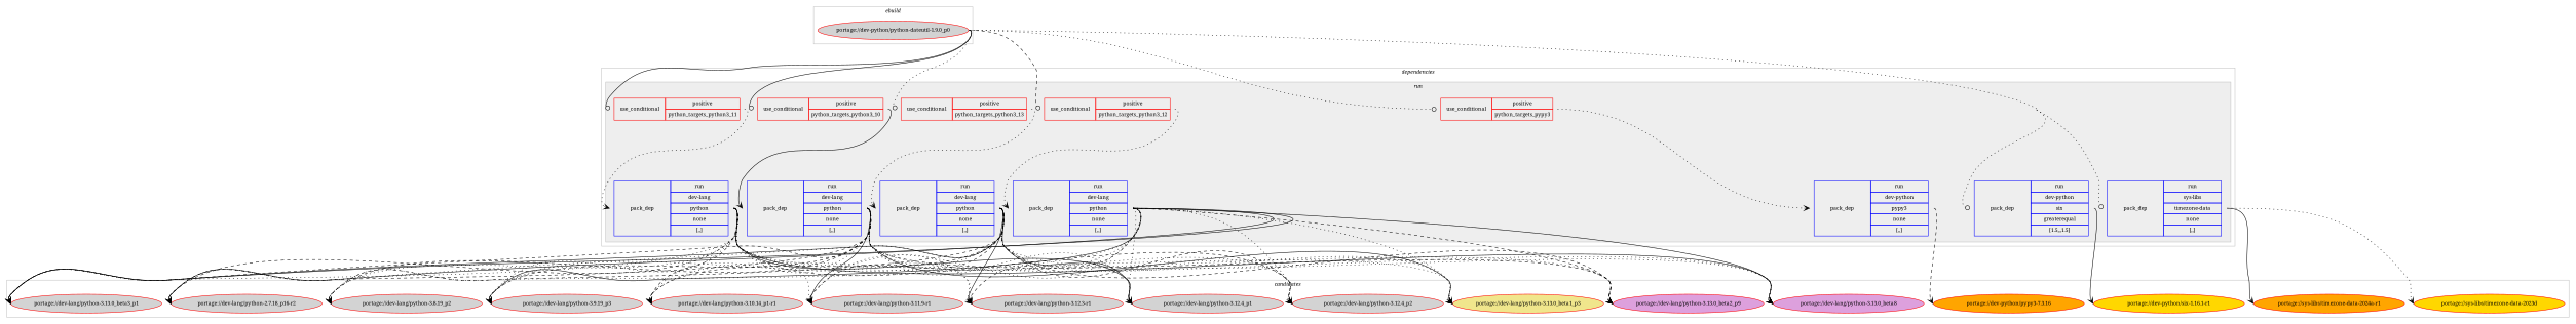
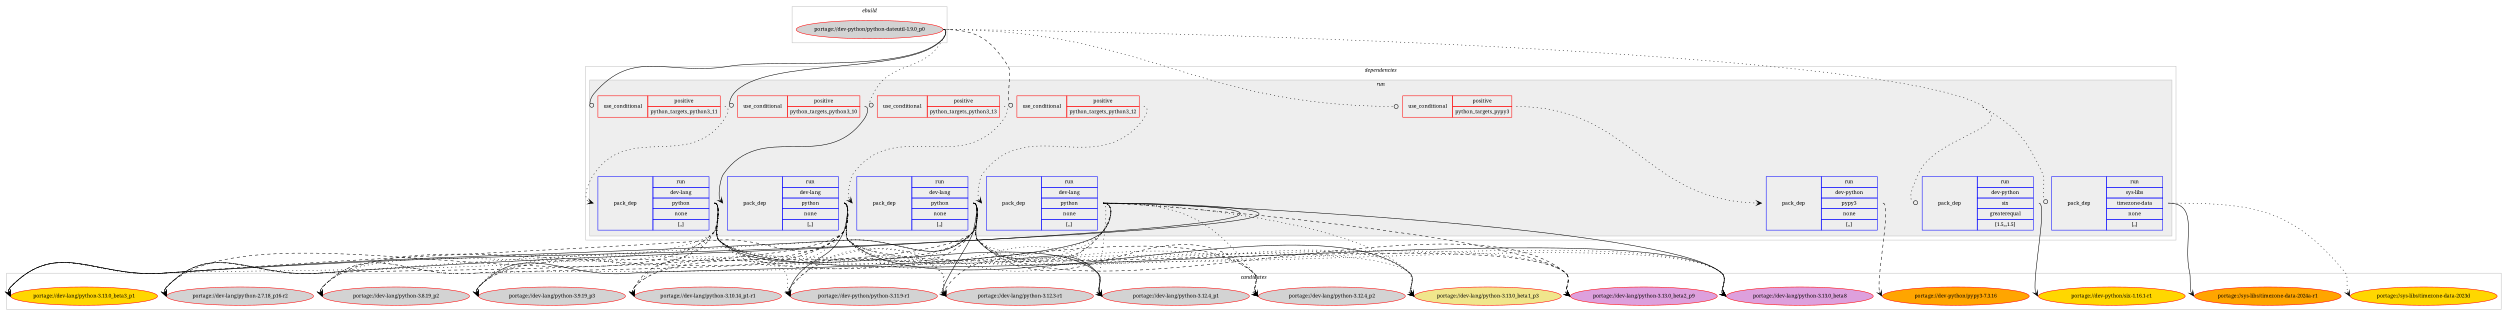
  digraph {
    compound=true
    concentrate=true
    fontname="Noto Serif"
    fontsize=10
    newrank=true
    rankdir=TB
    ranksep=1.5
    node [color=red fontname="Noto Serif" fontsize=10 style=filled]
    edge [arrowhead=vee fontname="Noto Serif" headport=w style=dotted tailport=e weight=100]
    n1 [fillcolor=lightgrey label="portage://dev-python/python-dateutil-1.9.0_p0" width=4]
    n2 [color=blue label=<<TABLE BORDER="0" CELLBORDER="1" CELLSPACING="0" CELLPADDING="4" WIDTH="220"><TR><TD ROWSPAN="6" CELLPADDING="30">pack_dep</TD></TR><TR><TD WIDTH="110">run</TD></TR><TR><TD>dev-python</TD></TR><TR><TD>pypy3</TD></TR><TR><TD>none</TD></TR><TR><TD>[,,]</TD></TR></TABLE>> shape=none style=""]
    n3 [label=<<TABLE BORDER="0" CELLBORDER="1" CELLSPACING="0" CELLPADDING="4"><TR><TD ROWSPAN="3" CELLPADDING="10">use_conditional</TD></TR><TR><TD>positive</TD></TR><TR><TD>python_targets_pypy3</TD></TR></TABLE>> shape=none style=""]
    n4 [color=blue label=<<TABLE BORDER="0" CELLBORDER="1" CELLSPACING="0" CELLPADDING="4" WIDTH="220"><TR><TD ROWSPAN="6" CELLPADDING="30">pack_dep</TD></TR><TR><TD WIDTH="110">run</TD></TR><TR><TD>dev-lang</TD></TR><TR><TD>python</TD></TR><TR><TD>none</TD></TR><TR><TD>[,,]</TD></TR></TABLE>> shape=none style=""]
    n5 [label=<<TABLE BORDER="0" CELLBORDER="1" CELLSPACING="0" CELLPADDING="4"><TR><TD ROWSPAN="3" CELLPADDING="10">use_conditional</TD></TR><TR><TD>positive</TD></TR><TR><TD>python_targets_python3_10</TD></TR></TABLE>> shape=none style=""]
    n6 [color=blue label=<<TABLE BORDER="0" CELLBORDER="1" CELLSPACING="0" CELLPADDING="4" WIDTH="220"><TR><TD ROWSPAN="6" CELLPADDING="30">pack_dep</TD></TR><TR><TD WIDTH="110">run</TD></TR><TR><TD>dev-lang</TD></TR><TR><TD>python</TD></TR><TR><TD>none</TD></TR><TR><TD>[,,]</TD></TR></TABLE>> shape=none style=""]
    n7 [label=<<TABLE BORDER="0" CELLBORDER="1" CELLSPACING="0" CELLPADDING="4"><TR><TD ROWSPAN="3" CELLPADDING="10">use_conditional</TD></TR><TR><TD>positive</TD></TR><TR><TD>python_targets_python3_11</TD></TR></TABLE>> shape=none style=""]
    n8 [color=blue label=<<TABLE BORDER="0" CELLBORDER="1" CELLSPACING="0" CELLPADDING="4" WIDTH="220"><TR><TD ROWSPAN="6" CELLPADDING="30">pack_dep</TD></TR><TR><TD WIDTH="110">run</TD></TR><TR><TD>dev-lang</TD></TR><TR><TD>python</TD></TR><TR><TD>none</TD></TR><TR><TD>[,,]</TD></TR></TABLE>> shape=none style=""]
    n9 [label=<<TABLE BORDER="0" CELLBORDER="1" CELLSPACING="0" CELLPADDING="4"><TR><TD ROWSPAN="3" CELLPADDING="10">use_conditional</TD></TR><TR><TD>positive</TD></TR><TR><TD>python_targets_python3_12</TD></TR></TABLE>> shape=none style=""]
    n10 [color=blue label=<<TABLE BORDER="0" CELLBORDER="1" CELLSPACING="0" CELLPADDING="4" WIDTH="220"><TR><TD ROWSPAN="6" CELLPADDING="30">pack_dep</TD></TR><TR><TD WIDTH="110">run</TD></TR><TR><TD>dev-lang</TD></TR><TR><TD>python</TD></TR><TR><TD>none</TD></TR><TR><TD>[,,]</TD></TR></TABLE>> shape=none style=""]
    n11 [label=<<TABLE BORDER="0" CELLBORDER="1" CELLSPACING="0" CELLPADDING="4"><TR><TD ROWSPAN="3" CELLPADDING="10">use_conditional</TD></TR><TR><TD>positive</TD></TR><TR><TD>python_targets_python3_13</TD></TR></TABLE>> shape=none style=""]
    n12 [color=blue label=<<TABLE BORDER="0" CELLBORDER="1" CELLSPACING="0" CELLPADDING="4" WIDTH="220"><TR><TD ROWSPAN="6" CELLPADDING="30">pack_dep</TD></TR><TR><TD WIDTH="110">run</TD></TR><TR><TD>dev-python</TD></TR><TR><TD>six</TD></TR><TR><TD>greaterequal</TD></TR><TR><TD>[1.5,,,1.5]</TD></TR></TABLE>> shape=none style=""]
    n13 [color=blue label=<<TABLE BORDER="0" CELLBORDER="1" CELLSPACING="0" CELLPADDING="4" WIDTH="220"><TR><TD ROWSPAN="6" CELLPADDING="30">pack_dep</TD></TR><TR><TD WIDTH="110">run</TD></TR><TR><TD>sys-libs</TD></TR><TR><TD>timezone-data</TD></TR><TR><TD>none</TD></TR><TR><TD>[,,]</TD></TR></TABLE>> shape=none style=""]
    n14 [fillcolor=orange label="portage://dev-python/pypy3-7.3.16" width=4]
-   n15 [fillcolor=lightgrey label="portage://dev-lang/python-3.13.0_beta3_p1" width=4]
+   n15 [fillcolor=gold label="portage://dev-lang/python-3.13.0_beta3_p1" width=4]
    n16 [fillcolor=plum label="portage://dev-lang/python-3.13.0_beta8" width=4]
    n17 [fillcolor=plum label="portage://dev-lang/python-3.13.0_beta2_p9" width=4]
    n18 [fillcolor=khaki label="portage://dev-lang/python-3.13.0_beta1_p3" width=4]
    n19 [fillcolor=lightgrey label="portage://dev-lang/python-3.12.4_p2" width=4]
    n20 [fillcolor=lightgrey label="portage://dev-lang/python-3.12.4_p1" width=4]
    n21 [fillcolor=lightgrey label="portage://dev-lang/python-3.12.3-r1" width=4]
-   n22 [fillcolor=lightgrey label="portage://dev-lang/python-3.11.9-r1" width=4]
+   n22 [fillcolor=lightgrey label="portage://dev-python/python-3.11.9-r1" width=4]
    n23 [fillcolor=lightgrey label="portage://dev-lang/python-3.10.14_p1-r1" width=4]
    n24 [fillcolor=lightgrey label="portage://dev-lang/python-3.9.19_p3" width=4]
    n25 [fillcolor=lightgrey label="portage://dev-lang/python-3.8.19_p2" width=4]
    n26 [fillcolor=lightgrey label="portage://dev-lang/python-2.7.18_p16-r2" width=4]
    n27 [fillcolor=gold label="portage://dev-python/six-1.16.1-r1" width=4]
    n28 [fillcolor=orange label="portage://sys-libs/timezone-data-2024a-r1" width=4]
    n29 [fillcolor=gold label="portage://sys-libs/timezone-data-2023d" width=4]
    subgraph cluster_1 {
      color=gray
      label=<<i>ebuild</i>>
      n1
    }
    subgraph cluster_2 {
      color=gray
      label=<<i>dependencies</i>>
      subgraph cluster_3 {
        color=gray
        fillcolor="#eeeeee"
        label=<<i>compile</i>>
        style=filled
      }
      subgraph cluster_4 {
        color=gray
        fillcolor="#eeeeee"
        label=<<i>compile and run</i>>
        style=filled
      }
      subgraph cluster_5 {
        color=gray
        fillcolor="#eeeeee"
        label=<<i>run</i>>
        style=filled
        subgraph sub_6 {
          color=gray
          fillcolor="#eeeeee"
          label=<<i>run</i>>
          style=filled
          n5
          subgraph sub_7 {
            color=gray
            fillcolor="#eeeeee"
            label=<<i>run</i>>
            style=filled
            n4
          }
        }
        subgraph sub_8 {
          color=gray
          fillcolor="#eeeeee"
          label=<<i>run</i>>
          style=filled
          n3
          subgraph sub_9 {
            color=gray
            fillcolor="#eeeeee"
            label=<<i>run</i>>
            style=filled
            n2
          }
        }
        subgraph sub_10 {
          color=gray
          fillcolor="#eeeeee"
          label=<<i>run</i>>
          style=filled
          n7
          subgraph sub_11 {
            color=gray
            fillcolor="#eeeeee"
            label=<<i>run</i>>
            style=filled
            n6
          }
        }
        subgraph sub_12 {
          color=gray
          fillcolor="#eeeeee"
          label=<<i>run</i>>
          style=filled
          n9
          subgraph sub_13 {
            color=gray
            fillcolor="#eeeeee"
            label=<<i>run</i>>
            style=filled
            n8
          }
        }
        subgraph sub_14 {
          color=gray
          fillcolor="#eeeeee"
          label=<<i>run</i>>
          style=filled
          n11
          subgraph sub_15 {
            color=gray
            fillcolor="#eeeeee"
            label=<<i>run</i>>
            style=filled
            n10
          }
        }
        subgraph sub_16 {
          color=gray
          fillcolor="#eeeeee"
          label=<<i>run</i>>
          style=filled
          n12
        }
        subgraph sub_17 {
          color=gray
          fillcolor="#eeeeee"
          label=<<i>run</i>>
          style=filled
          n13
        }
      }
    }
    subgraph cluster_18 {
      color=gray
      label=<<i>candidates</i>>
      rank=same
      subgraph sub_19 {
        color=black
        label=<<i>candidates</i>>
        nodesep=1
        rank=same
        n14
      }
      subgraph sub_20 {
        color=black
        label=<<i>candidates</i>>
        nodesep=1
        rank=same
        n15
        n16
        n17
        n18
        n19
        n20
        n21
        n22
        n23
        n24
        n25
        n26
      }
      subgraph sub_21 {
        color=black
        label=<<i>candidates</i>>
        nodesep=1
        rank=same
        n15
        n16
        n17
        n18
        n19
        n20
        n21
        n22
        n23
        n24
        n25
        n26
      }
      subgraph sub_22 {
        color=black
        label=<<i>candidates</i>>
        nodesep=1
        rank=same
        n15
        n16
        n17
        n18
        n19
        n20
        n21
        n22
        n23
        n24
        n25
        n26
      }
      subgraph sub_23 {
        color=black
        label=<<i>candidates</i>>
        nodesep=1
        rank=same
        n15
        n16
        n17
        n18
        n19
        n20
        n21
        n22
        n23
        n24
        n25
        n26
      }
      subgraph sub_24 {
        color=black
        label=<<i>candidates</i>>
        nodesep=1
        rank=same
        n27
      }
      subgraph sub_25 {
        color=black
        label=<<i>candidates</i>>
        nodesep=1
        rank=same
        n28
        n29
      }
    }
    n1 -> n3 [arrowhead=odot weight=20]
    n1 -> n5 [arrowhead=odot style=solid weight=20]
    n1 -> n7 [arrowhead=odot style=solid weight=20]
    n1 -> n9 [arrowhead=odot style=dashed weight=20]
    n1 -> n11 [arrowhead=odot weight=20]
    n1 -> n12 [arrowhead=odot weight=20]
    n1 -> n13 [arrowhead=odot weight=20]
    n2 -> n14 [style=dashed]
    n3 -> n2 [weight=20]
    n4 -> n15 [style=dashed]
    n4 -> n16
    n4 -> n17 [style=dashed]
    n4 -> n18 [style=solid]
    n4 -> n19
    n4 -> n20
    n4 -> n21
    n4 -> n22 [style=solid]
    n4 -> n23
    n4 -> n24 [style=dashed]
    n4 -> n25 [style=dashed]
    n4 -> n26 [style=dashed]
    n5 -> n4 [style=solid weight=20]
    n6 -> n15
    n6 -> n16 [style=solid]
    n6 -> n17
    n6 -> n18
    n6 -> n19 [style=dashed]
    n6 -> n20 [style=solid]
    n6 -> n21
    n6 -> n22
    n6 -> n23 [style=dashed]
    n6 -> n24
    n6 -> n25
    n6 -> n26 [style=dashed]
    n7 -> n6 [weight=20]
    n8 -> n15 [style=solid]
    n8 -> n16 [style=solid]
    n8 -> n17 [style=dashed]
    n8 -> n18
    n8 -> n19
    n8 -> n20
    n8 -> n21 [style=dashed]
    n8 -> n22
    n8 -> n23
    n8 -> n24 [style=solid]
    n8 -> n25
    n8 -> n26 [style=solid]
    n9 -> n8 [weight=20]
    n10 -> n15 [style=solid]
    n10 -> n16
    n10 -> n17 [style=dashed]
    n10 -> n18
    n10 -> n19 [style=dashed]
    n10 -> n20 [style=solid]
    n10 -> n21 [style=solid]
    n10 -> n22 [style=dashed]
    n10 -> n23 [style=dashed]
    n10 -> n24
    n10 -> n25 [style=dashed]
    n10 -> n26
    n11 -> n10 [weight=20]
    n12 -> n27 [style=solid]
    n13 -> n28 [style=solid]
    n13 -> n29
  }
